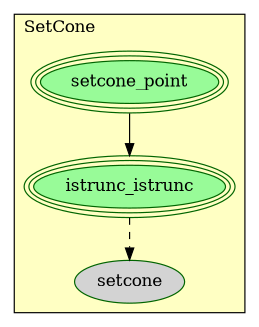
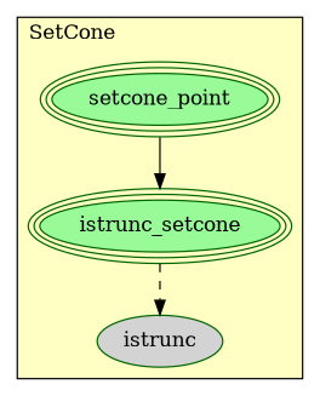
  digraph {
    fontname="DejaVu Serif"
    node [color=darkgreen fillcolor=palegreen fontname="DejaVu Serif" peripheries=3 style=filled]
    edge [arrowhead=normal fontname="DejaVu Serif"]
    n1 [label=setcone_point]
-   n2 [label=istrunc_istrunc]
-   n3 [fillcolor=lightgrey label=setcone peripheries=""]
+   n2 [label=istrunc_setcone]
+   n3 [fillcolor=lightgrey label=istrunc peripheries=""]
    subgraph cluster_1 {
      fillcolor="#FFFFC3"
      label=SetCone
      labeljust=l
      style=filled
      n1
      n2
      n3
    }
    n1 -> n2 [style=solid]
    n2 -> n3 [style=dashed]
  }
